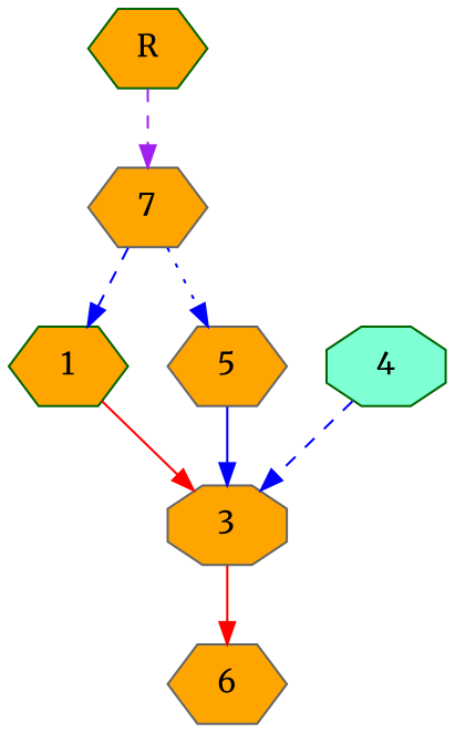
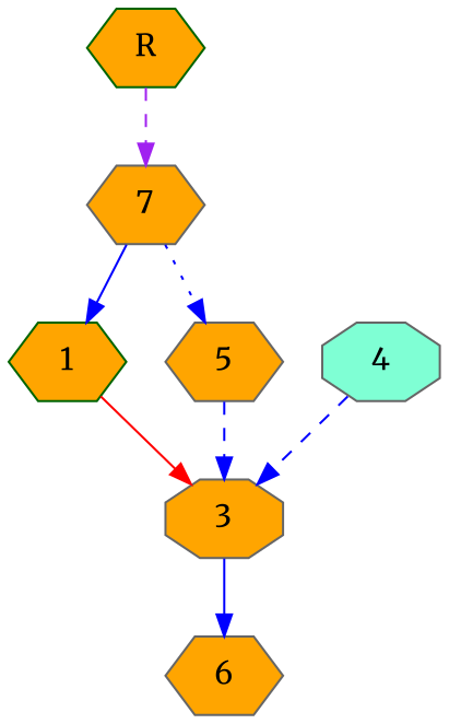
  digraph {
    fontname=Merriweather
    node [color=gray40 fillcolor=orange fontname=Merriweather shape=hexagon style=filled]
    edge [color=blue fontname=Merriweather style=solid]
    3 [shape=octagon]
    1 [color=darkgreen]
    6
-   4 [color=darkgreen fillcolor=aquamarine shape=octagon]
+   4 [fillcolor=aquamarine shape=octagon]
    7
    5
    R [color=darkgreen]
-   3 -> 6 [color=red]
+   3 -> 6
    1 -> 3 [color=red]
    4 -> 3 [style=dashed]
-   7 -> 1 [style=dashed]
+   7 -> 1
    7 -> 5 [style=dotted]
-   5 -> 3
+   5 -> 3 [style=dashed]
    R -> 7 [color=purple style=dashed]
  }
